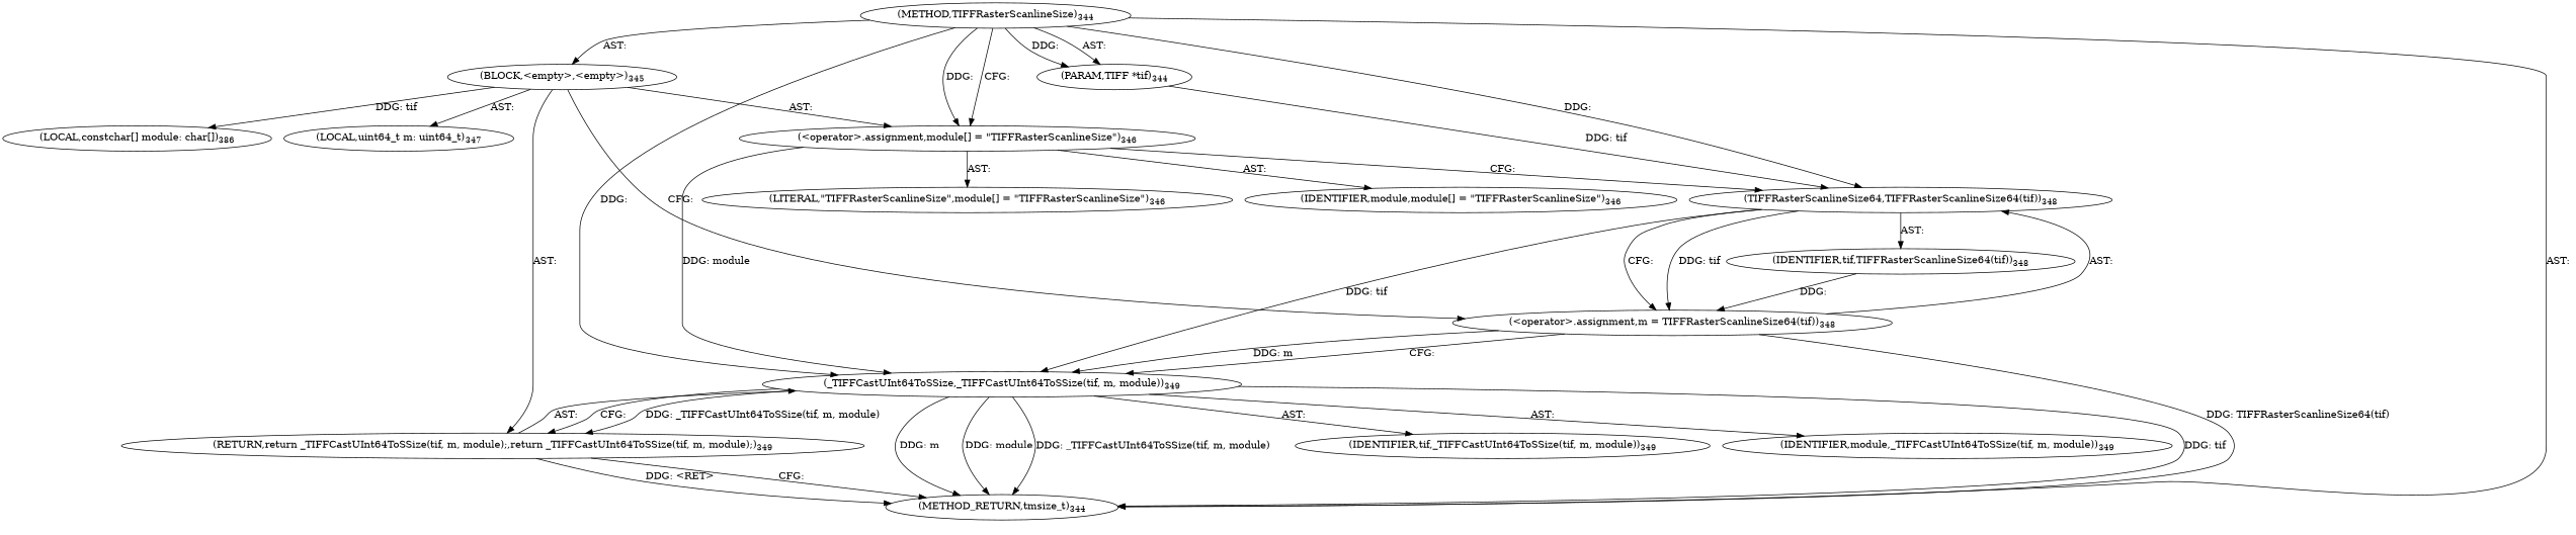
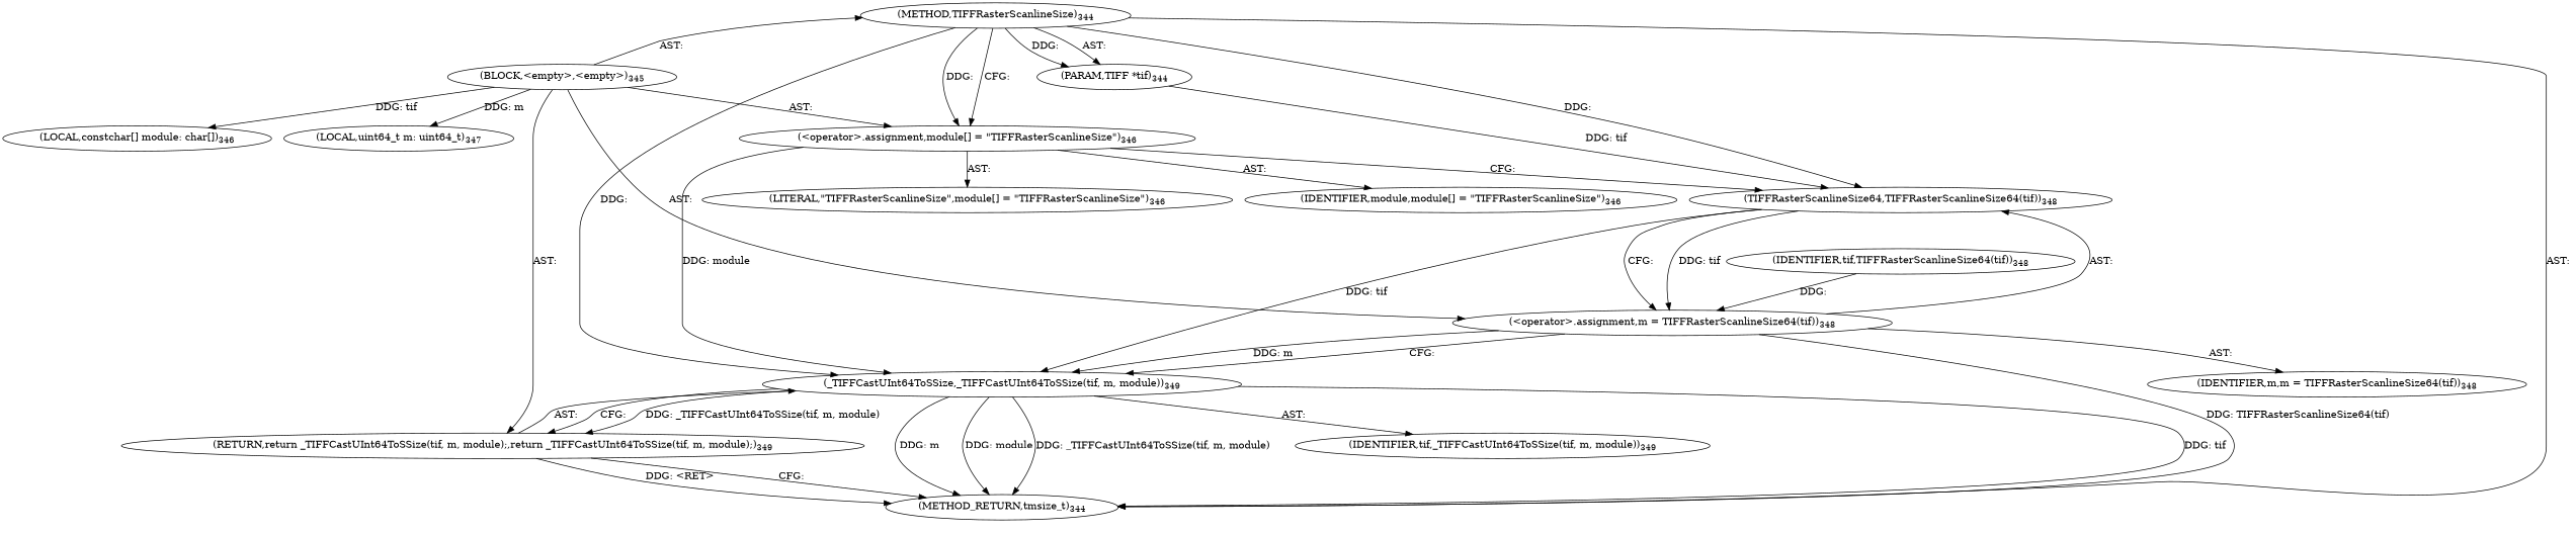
  digraph {
    fontname="DejaVu Serif"
    node [fontname="DejaVu Serif"]
    edge [fontname="DejaVu Serif"]
    n1 [label=<(METHOD,TIFFRasterScanlineSize)<SUB>344</SUB>>]
    n2 [label=<(PARAM,TIFF *tif)<SUB>344</SUB>>]
    n3 [label=<(BLOCK,&lt;empty&gt;,&lt;empty&gt;)<SUB>345</SUB>>]
    n4 [label=<(&lt;operator&gt;.assignment,module[] = &quot;TIFFRasterScanlineSize&quot;)<SUB>346</SUB>>]
    n5 [label=<(TIFFRasterScanlineSize64,TIFFRasterScanlineSize64(tif))<SUB>348</SUB>>]
    n6 [label=<(_TIFFCastUInt64ToSSize,_TIFFCastUInt64ToSSize(tif, m, module))<SUB>349</SUB>>]
    n7 [label=<(METHOD_RETURN,tmsize_t)<SUB>344</SUB>>]
    n8 [label=<(&lt;operator&gt;.assignment,m = TIFFRasterScanlineSize64(tif))<SUB>348</SUB>>]
-   n9 [label=<(LOCAL,constchar[] module: char[])<SUB>386</SUB>>]
+   n9 [label=<(LOCAL,constchar[] module: char[])<SUB>346</SUB>>]
    n10 [label=<(LOCAL,uint64_t m: uint64_t)<SUB>347</SUB>>]
    n11 [label=<(RETURN,return _TIFFCastUInt64ToSSize(tif, m, module);,return _TIFFCastUInt64ToSSize(tif, m, module);)<SUB>349</SUB>>]
    n12 [label=<(IDENTIFIER,module,module[] = &quot;TIFFRasterScanlineSize&quot;)<SUB>346</SUB>>]
    n13 [label=<(LITERAL,&quot;TIFFRasterScanlineSize&quot;,module[] = &quot;TIFFRasterScanlineSize&quot;)<SUB>346</SUB>>]
+   n14 [label=<(IDENTIFIER,m,m = TIFFRasterScanlineSize64(tif))<SUB>348</SUB>>]
    n15 [label=<(IDENTIFIER,tif,TIFFRasterScanlineSize64(tif))<SUB>348</SUB>>]
    n16 [label=<(IDENTIFIER,tif,_TIFFCastUInt64ToSSize(tif, m, module))<SUB>349</SUB>>]
-   n17 [label=<(IDENTIFIER,module,_TIFFCastUInt64ToSSize(tif, m, module))<SUB>349</SUB>>]
    n1 -> n2 [label="AST: "]
    n1 -> n2 [label="DDG: "]
-   n1 -> n3 [label="AST: "]
+   n3 -> n1 [label="AST: "]
    n1 -> n4 [label="CFG: "]
    n1 -> n4 [label="DDG: "]
    n1 -> n5 [label="DDG: "]
    n1 -> n6 [label="DDG: "]
    n1 -> n7 [label="AST: "]
    n2 -> n5 [label="DDG: tif"]
    n3 -> n4 [label="AST: "]
-   n3 -> n8 [label="CFG: "]
+   n3 -> n8 [label="AST: "]
    n3 -> n9 [label="DDG: tif"]
-   n3 -> n10 [label="AST: "]
+   n3 -> n10 [label="DDG: m"]
    n3 -> n11 [label="AST: "]
    n4 -> n5 [label="CFG: "]
    n4 -> n6 [label="DDG: module"]
    n4 -> n12 [label="AST: "]
    n4 -> n13 [label="AST: "]
    n5 -> n6 [label="DDG: tif"]
    n5 -> n8 [label="CFG: "]
    n5 -> n8 [label="DDG: tif"]
-   n5 -> n15 [label="AST: "]
    n6 -> n7 [label="DDG: tif"]
    n6 -> n7 [label="DDG: m"]
    n6 -> n7 [label="DDG: module"]
    n6 -> n7 [label="DDG: _TIFFCastUInt64ToSSize(tif, m, module)"]
    n6 -> n11 [label="CFG: "]
    n6 -> n11 [label="DDG: _TIFFCastUInt64ToSSize(tif, m, module)"]
    n6 -> n16 [label="AST: "]
-   n6 -> n17 [label="AST: "]
    n8 -> n5 [label="AST: "]
    n8 -> n6 [label="CFG: "]
    n8 -> n6 [label="DDG: m"]
    n8 -> n7 [label="DDG: TIFFRasterScanlineSize64(tif)"]
+   n8 -> n14 [label="AST: "]
    n11 -> n6 [label="AST: "]
    n11 -> n7 [label="CFG: "]
    n11 -> n7 [label="DDG: &lt;RET&gt;"]
    n15 -> n8 [label="DDG: "]
  }
